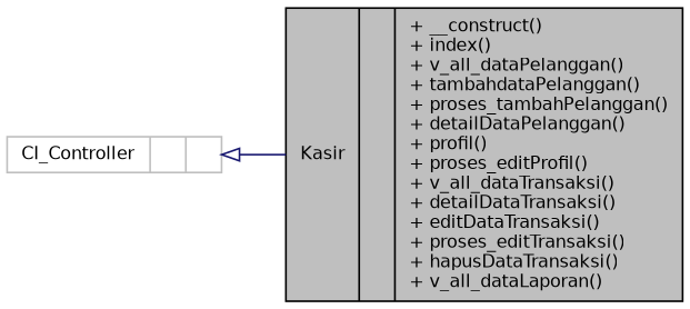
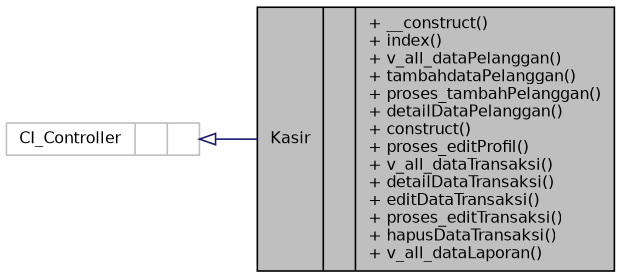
  digraph {
    rankdir=LR
    node [fontname=Helvetica fontsize=10 shape=record style=filled]
-   n1 [color=black fillcolor=grey75 fontcolor=black height=0.2 label="{Kasir\n||+ __construct()\l+ index()\l+ v_all_dataPelanggan()\l+ tambahdataPelanggan()\l+ proses_tambahPelanggan()\l+ detailDataPelanggan()\l+ profil()\l+ proses_editProfil()\l+ v_all_dataTransaksi()\l+ detailDataTransaksi()\l+ editDataTransaksi()\l+ proses_editTransaksi()\l+ hapusDataTransaksi()\l+ v_all_dataLaporan()\l}" width=0.4]
+   n1 [color=black fillcolor=grey75 fontcolor=black height=0.2 label="{Kasir\n||+ __construct()\l+ index()\l+ v_all_dataPelanggan()\l+ tambahdataPelanggan()\l+ proses_tambahPelanggan()\l+ detailDataPelanggan()\l+ construct()\l+ proses_editProfil()\l+ v_all_dataTransaksi()\l+ detailDataTransaksi()\l+ editDataTransaksi()\l+ proses_editTransaksi()\l+ hapusDataTransaksi()\l+ v_all_dataLaporan()\l}" width=0.4]
    n2 [color=grey75 fillcolor=white height=0.2 label="{CI_Controller\n||}" width=0.4]
    n2 -> n1 [arrowtail=onormal color=midnightblue dir=back fontname=Helvetica fontsize=10 labelfontname=Helvetica labelfontsize=10 style=solid]
  }
